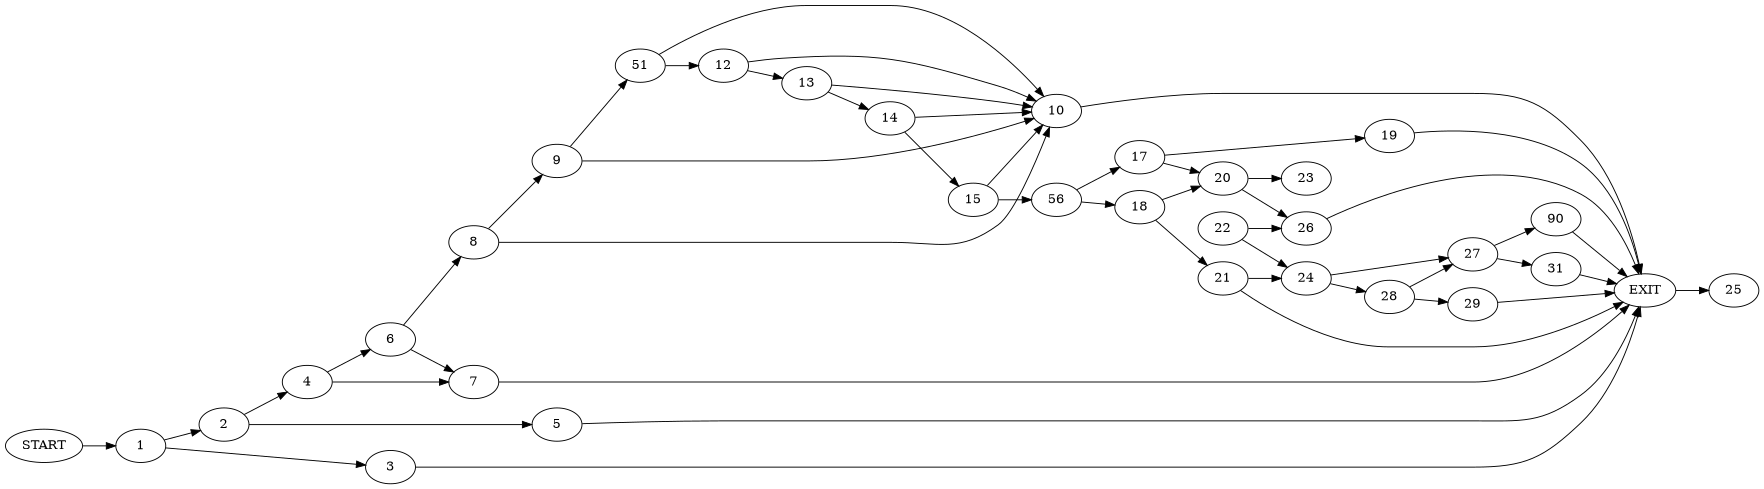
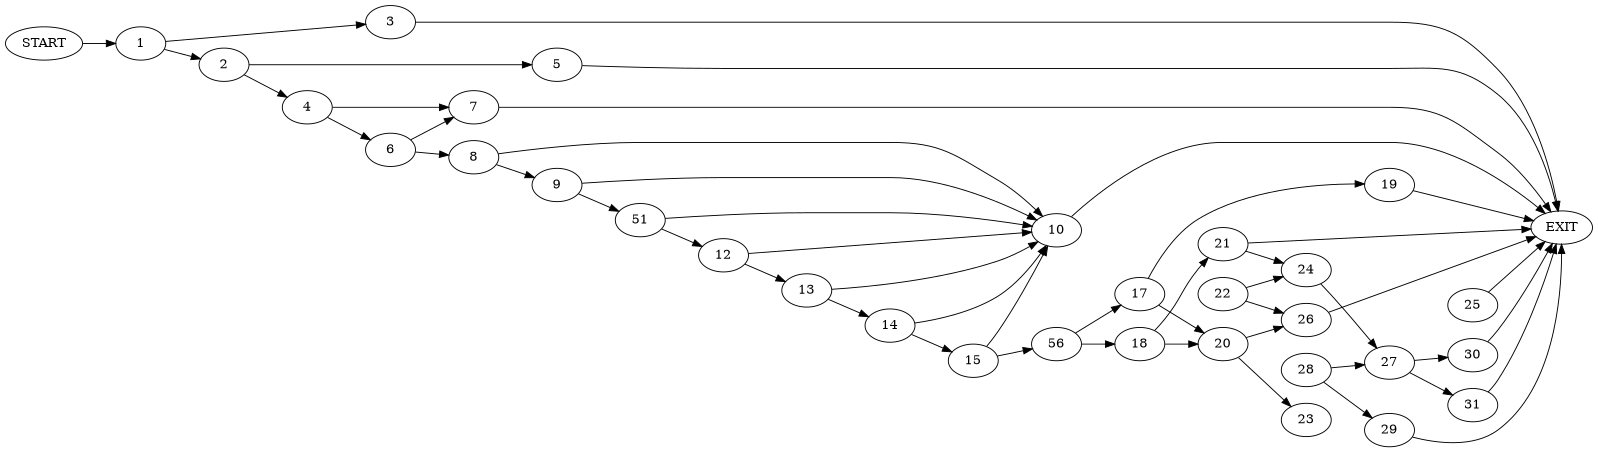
  digraph {
    rankdir=LR
    n1 [label=START]
    1
    2
    3
    n5 [label=EXIT]
    4
    5
    6
    7
    8
    9
    10
    n13 [label=51]
    12
    13
    14
    15
    n18 [label=56]
    17
    18
    19
    20
    21
    23
    26
    24
    22
    27
    28
    25
-   30 [label=90]
+   30
    31
    29
    n1 -> 1
    1 -> 2
    1 -> 3
    2 -> 4
    2 -> 5
    3 -> n5
    4 -> 6
    4 -> 7
    5 -> n5
    6 -> 7
    6 -> 8
    7 -> n5
    8 -> 9
    8 -> 10
    9 -> 10
    9 -> n13
    10 -> n5
    n13 -> 10
    n13 -> 12
    12 -> 10
    12 -> 13
    13 -> 10
    13 -> 14
    14 -> 10
    14 -> 15
    15 -> 10
    15 -> n18
    n18 -> 17
    n18 -> 18
    17 -> 19
    17 -> 20
    18 -> 20
    18 -> 21
    19 -> n5
    20 -> 23
    20 -> 26
    21 -> n5
    21 -> 24
    26 -> n5
    24 -> 27
-   24 -> 28
    22 -> 26
    22 -> 24
    27 -> 30
    27 -> 31
    28 -> 27
    28 -> 29
-   n5 -> 25
+   25 -> n5
    30 -> n5
    31 -> n5
    29 -> n5
  }
